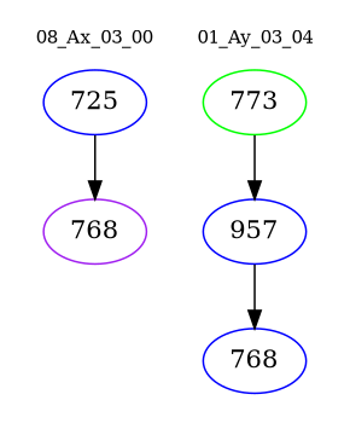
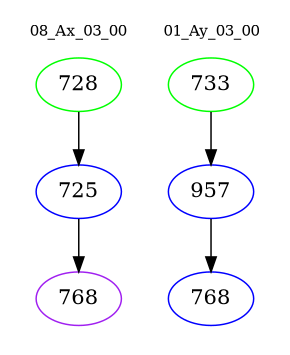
  digraph {
    node [color=blue]
    edge [color=black]
+   n1 [color=green label=728]
    n2 [label=725]
    n3 [color=purple label=768]
-   n4 [color=green label=773]
+   n4 [color=green label=733]
    n5 [label=957]
    n6 [label=768]
    subgraph cluster_1 {
      color=white
      fontsize=10
      label="08_Ax_03_00"
+     n1
      n2
      n3
    }
    subgraph cluster_2 {
      color=white
      fontsize=10
-     label="01_Ay_03_04"
+     label="01_Ay_03_00"
      n4
      n5
      n6
    }
+   n1 -> n2
    n2 -> n3
    n4 -> n5
    n5 -> n6
  }
